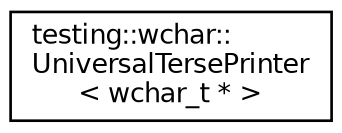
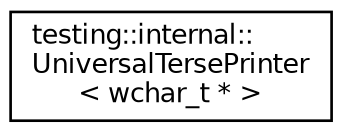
  digraph {
    rankdir=LR
-   n1 [color=black fillcolor=white fontname=Helvetica fontsize=10 height=0.2 label="testing::wchar::\lUniversalTersePrinter\l\< wchar_t * \>" shape=record style=filled width=0.4]
+   n1 [color=black fillcolor=white fontname=Helvetica fontsize=10 height=0.2 label="testing::internal::\lUniversalTersePrinter\l\< wchar_t * \>" shape=record style=filled width=0.4]
  }
